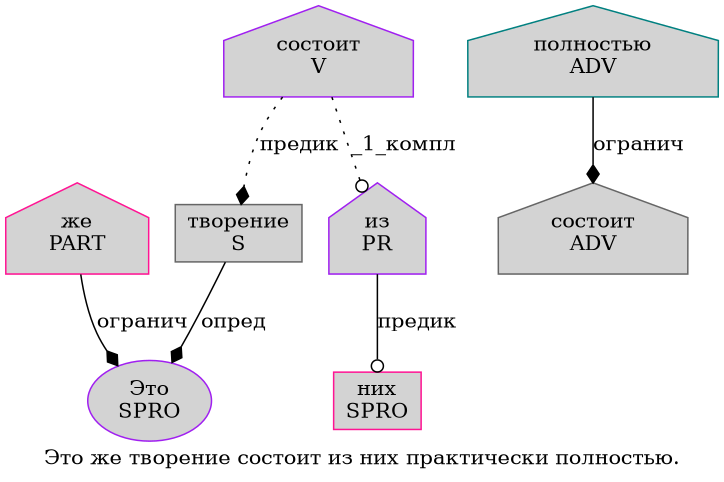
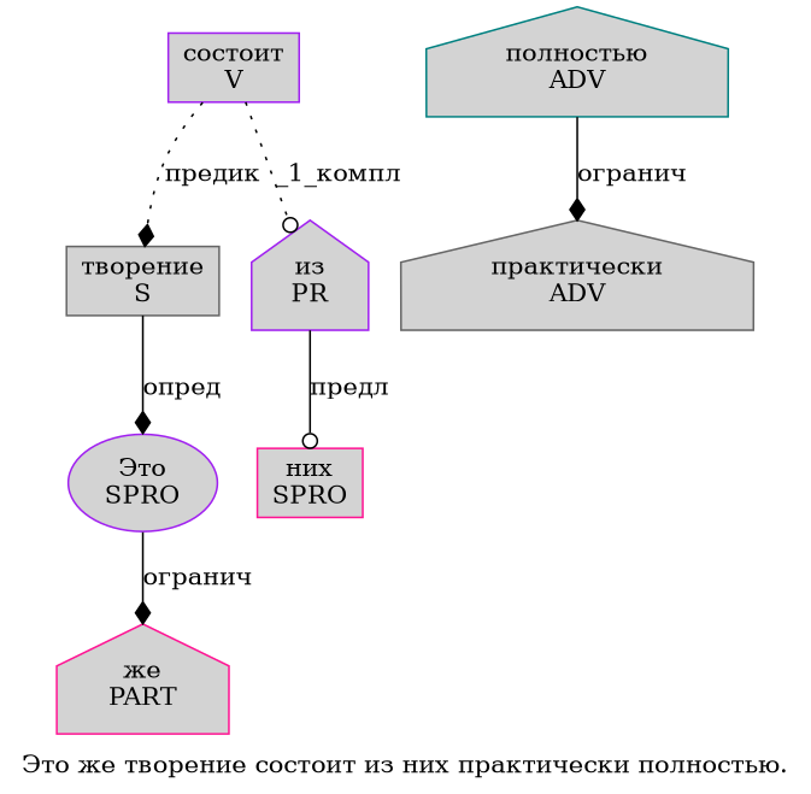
  digraph {
    label="Это же творение состоит из них практически полностью."
    node [color=purple fillcolor=lightgray penwidth=1 shape=house style=filled]
    edge [arrowhead=diamond style=solid]
    n1 [label="Это\nSPRO" shape=ellipse]
    n2 [color=deeppink label="же\nPART"]
    n3 [color=gray40 label="творение\nS" shape=box]
-   n4 [label="состоит\nV"]
+   n4 [label="состоит\nV" shape=box]
    n5 [label="из\nPR"]
    n6 [color=deeppink label="них\nSPRO" shape=box]
    n7 [color=teal label="полностью\nADV"]
-   n8 [color=gray40 label="состоит\nADV"]
-   n2 -> n1 [label="огранич"]
+   n8 [color=gray40 label="практически\nADV"]
+   n1 -> n2 [label="огранич"]
    n3 -> n1 [label="опред"]
    n4 -> n3 [label="предик" style=dotted]
    n4 -> n5 [arrowhead=odot label="_1_компл" style=dotted]
-   n5 -> n6 [arrowhead=odot label="предик"]
+   n5 -> n6 [arrowhead=odot label="предл"]
    n7 -> n8 [label="огранич"]
  }
